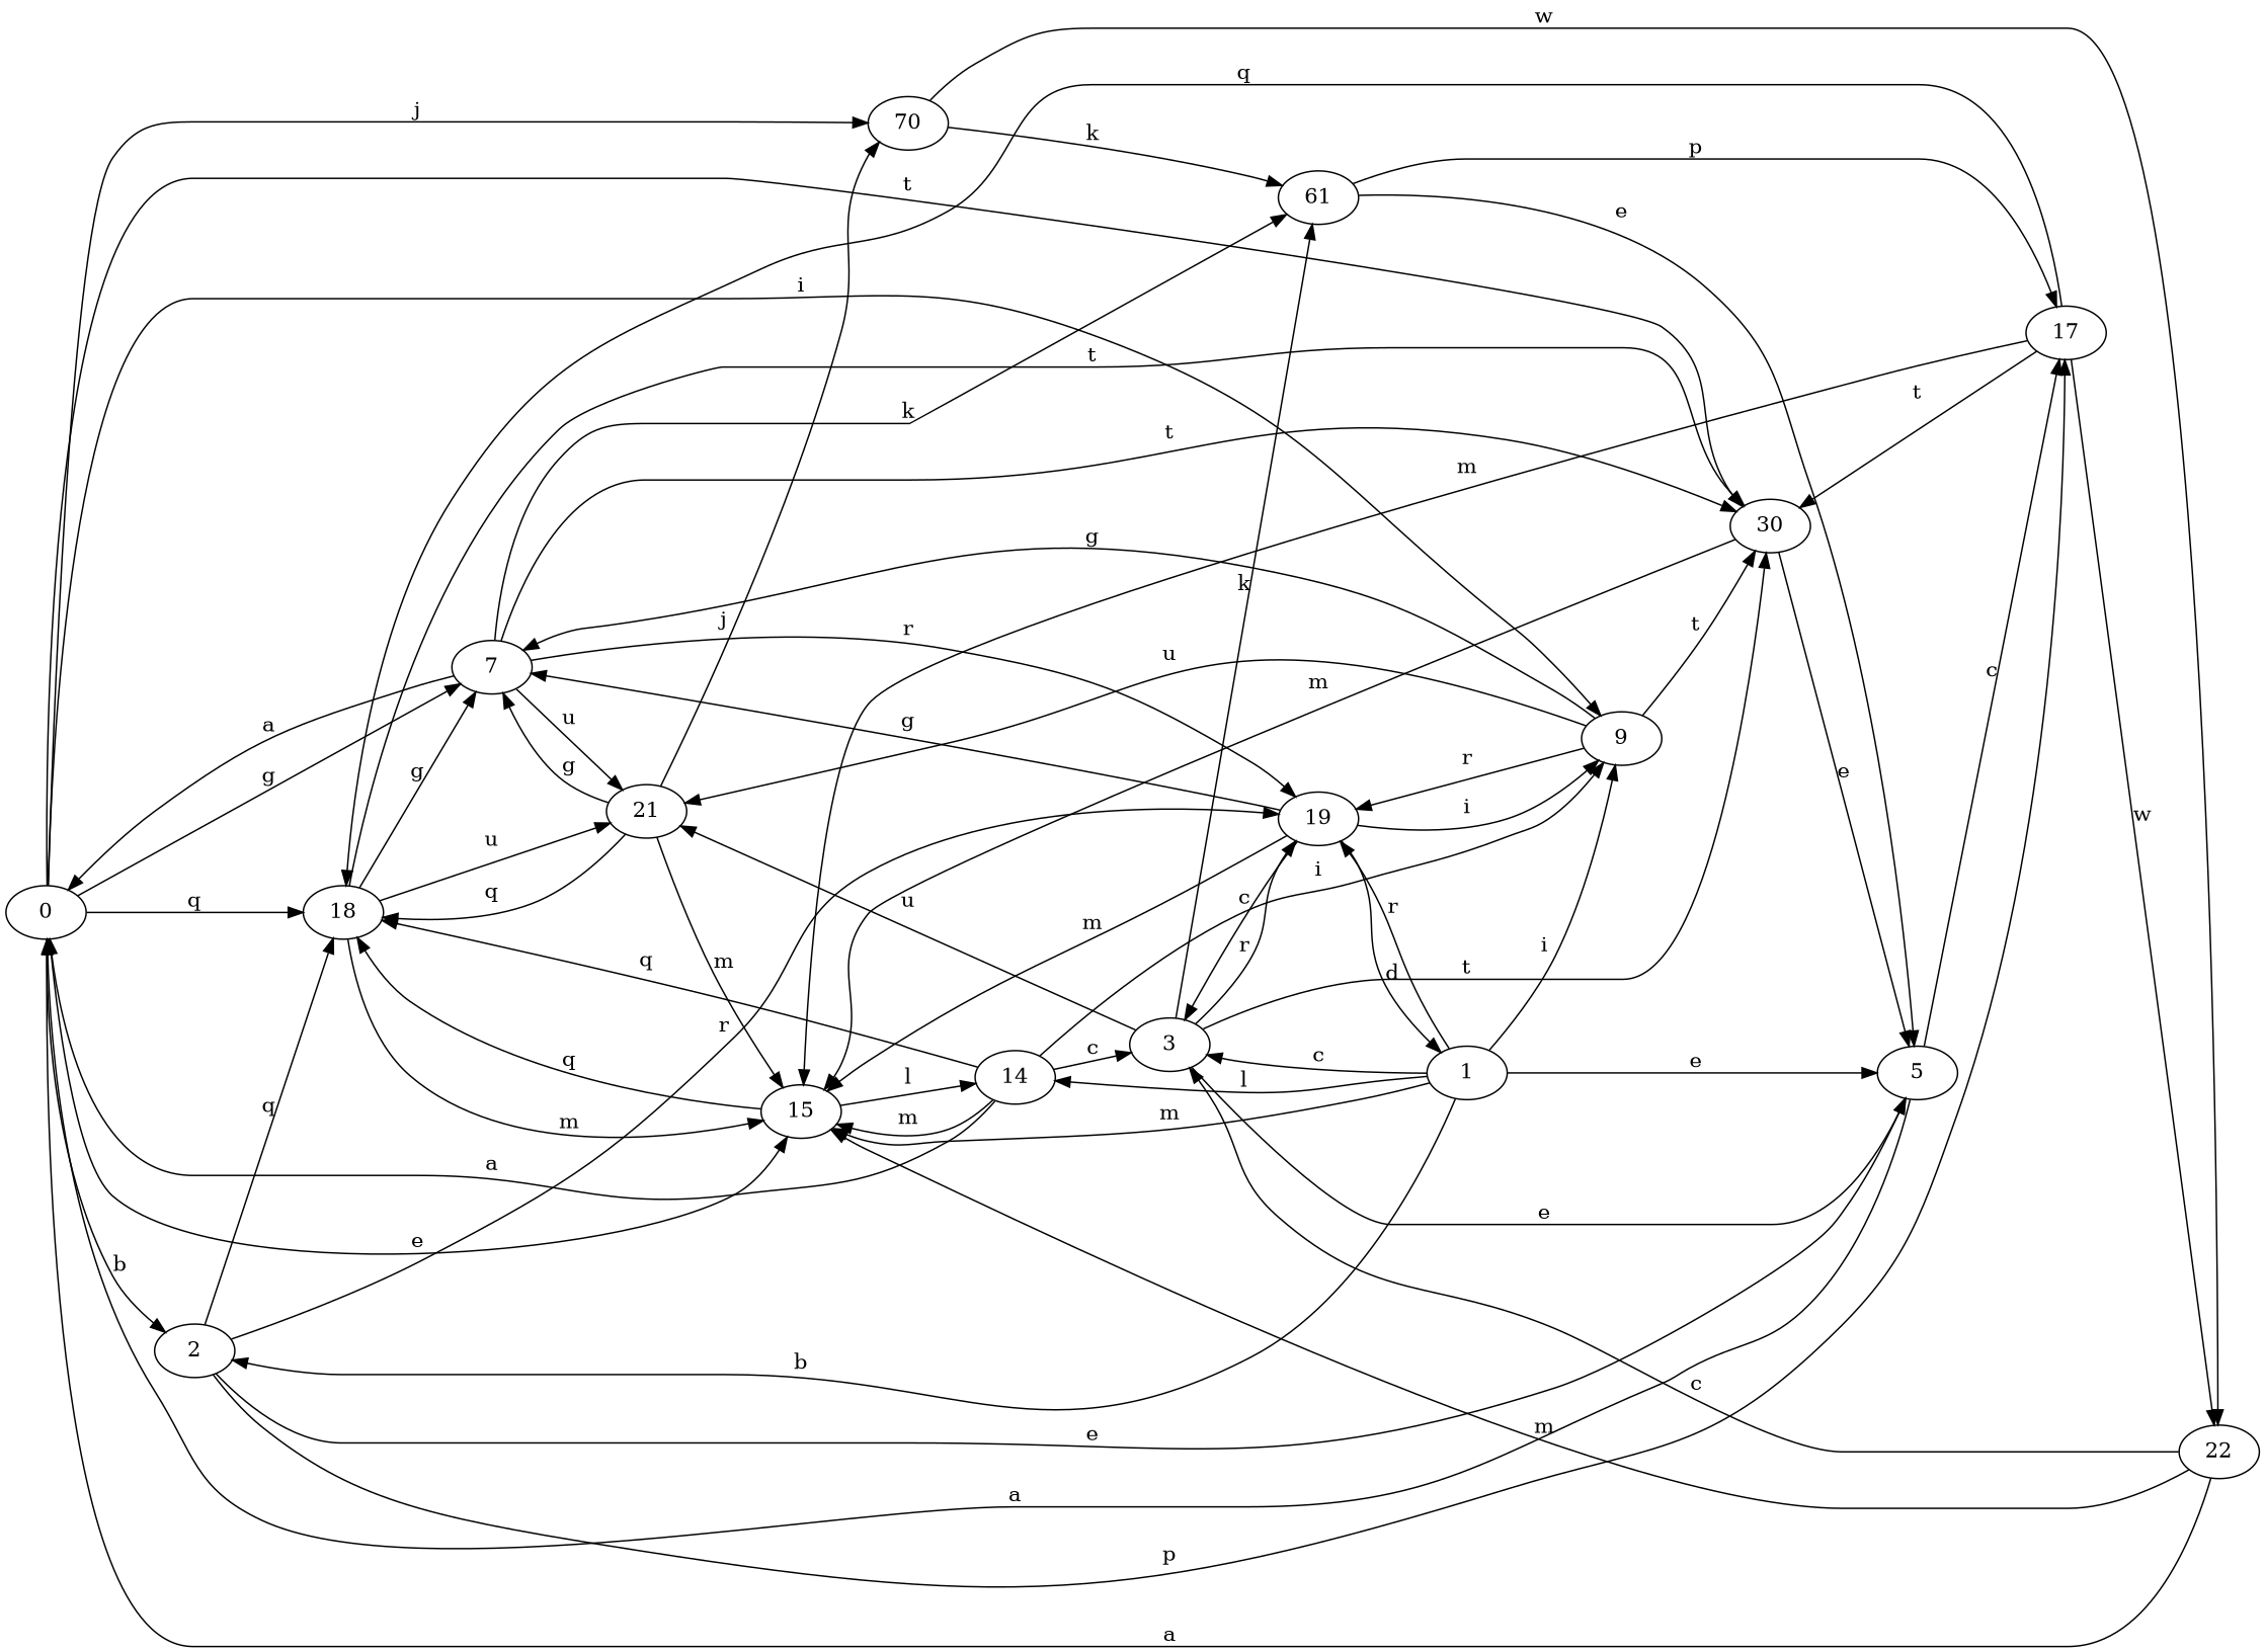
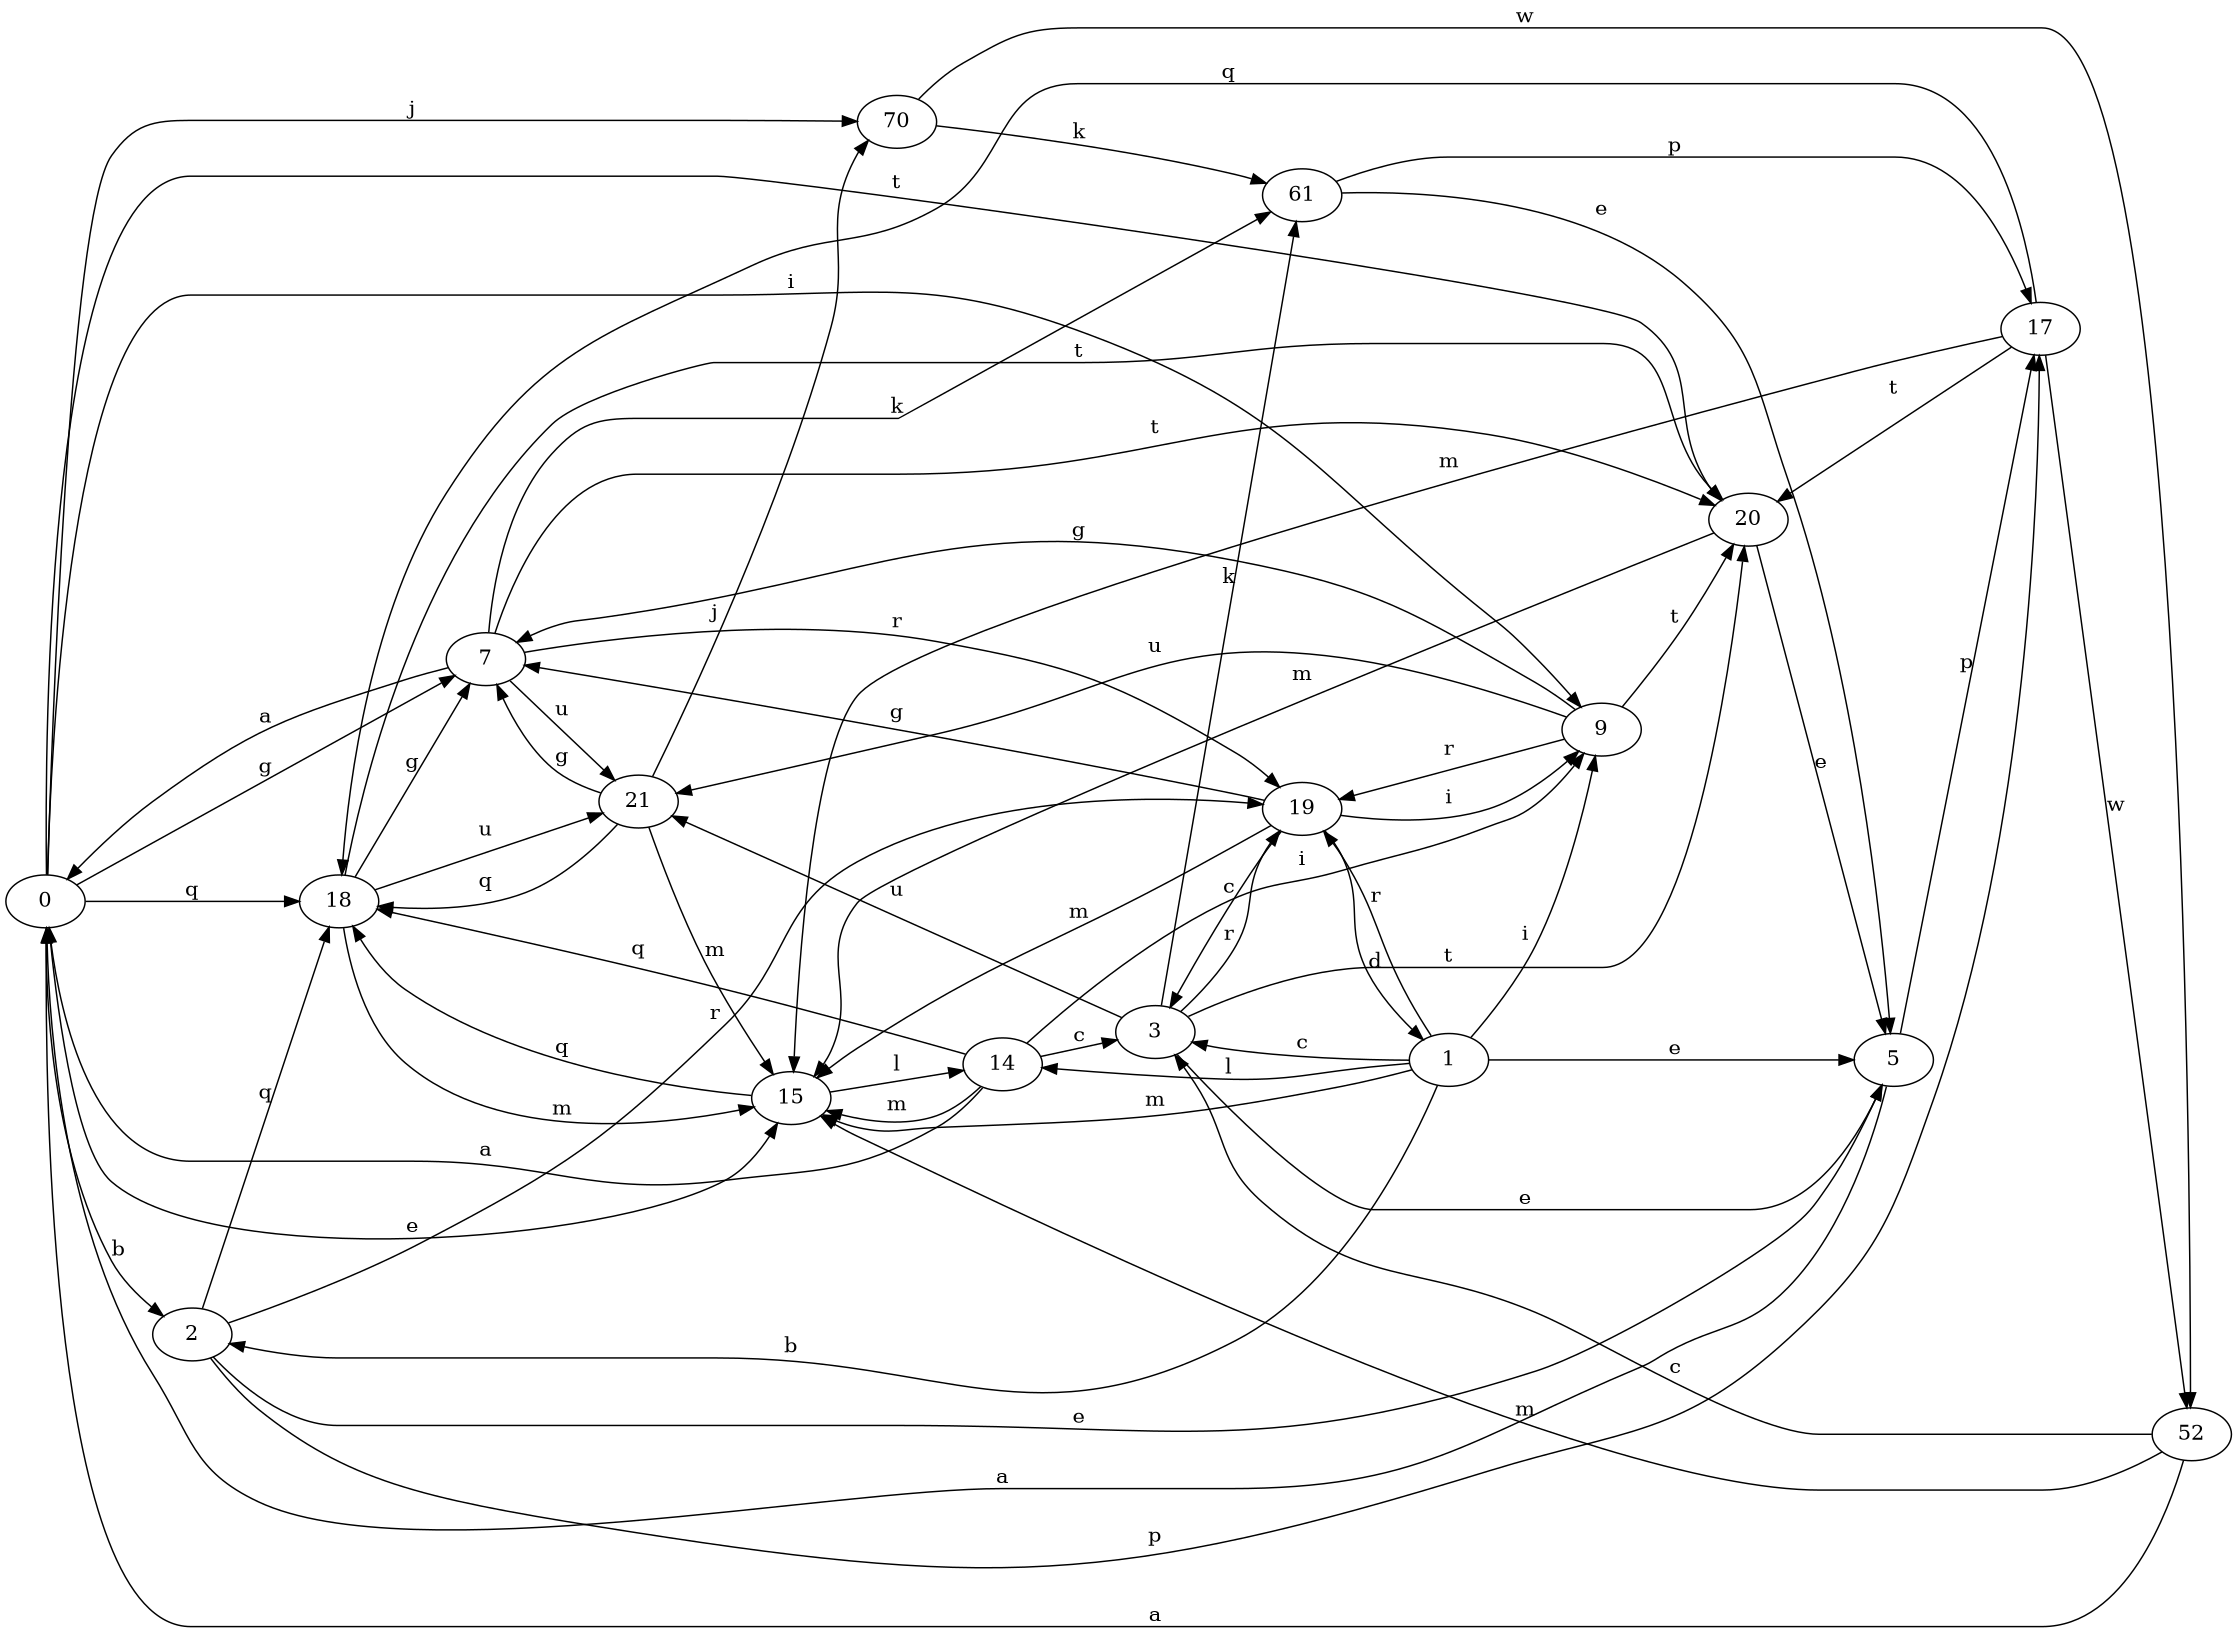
  strict digraph {
    rankdir=LR
    0
    2
    7
    9
    n5 [label=70]
    18
-   20 [label=30]
+   20
    15
    5
    17
    19
    n12 [label=61]
    21
-   22
+   22 [label=52]
    3
    n16 [label=1]
    n17 [label=14]
    0 -> 2 [label=b]
    0 -> 7 [label=g]
    0 -> 9 [label=i]
    0 -> n5 [label=j]
    0 -> 18 [label=q]
    0 -> 20 [label=t]
    0 -> 15 [label=e]
    2 -> 18 [label=q]
    2 -> 5 [label=e]
    2 -> 17 [label=p]
    2 -> 19 [label=r]
    7 -> 0 [label=a]
    7 -> 20 [label=t]
    7 -> 19 [label=r]
    7 -> n12 [label=k]
    7 -> 21 [label=u]
    9 -> 7 [label=g]
    9 -> 20 [label=t]
    9 -> 19 [label=r]
    9 -> 21 [label=u]
    n5 -> n12 [label=k]
    n5 -> 22 [label=w]
    18 -> 7 [label=g]
    18 -> 20 [label=t]
    18 -> 15 [label=m]
    18 -> 21 [label=u]
    20 -> 15 [label=m]
    20 -> 5 [label=e]
    15 -> 18 [label=q]
    15 -> n17 [label=l]
    5 -> 0 [label=a]
-   5 -> 17 [label=c]
+   5 -> 17 [label=p]
    17 -> 18 [label=q]
    17 -> 20 [label=t]
    17 -> 15 [label=m]
    17 -> 22 [label=w]
    19 -> 7 [label=g]
    19 -> 9 [label=i]
    19 -> 15 [label=m]
    19 -> 3 [label=c]
    19 -> n16 [label=d]
    n12 -> 5 [label=e]
    n12 -> 17 [label=p]
    21 -> 7 [label=g]
    21 -> n5 [label=j]
    21 -> 18 [label=q]
    21 -> 15 [label=m]
    22 -> 0 [label=a]
    22 -> 15 [label=m]
    22 -> 3 [label=c]
    3 -> 20 [label=t]
    3 -> 5 [label=e]
    3 -> 19 [label=r]
    3 -> n12 [label=k]
    3 -> 21 [label=u]
    n16 -> 2 [label=b]
    n16 -> 9 [label=i]
    n16 -> 15 [label=m]
    n16 -> 5 [label=e]
    n16 -> 19 [label=r]
    n16 -> 3 [label=c]
    n16 -> n17 [label=l]
    n17 -> 0 [label=a]
    n17 -> 9 [label=i]
    n17 -> 18 [label=q]
    n17 -> 15 [label=m]
    n17 -> 3 [label=c]
  }
